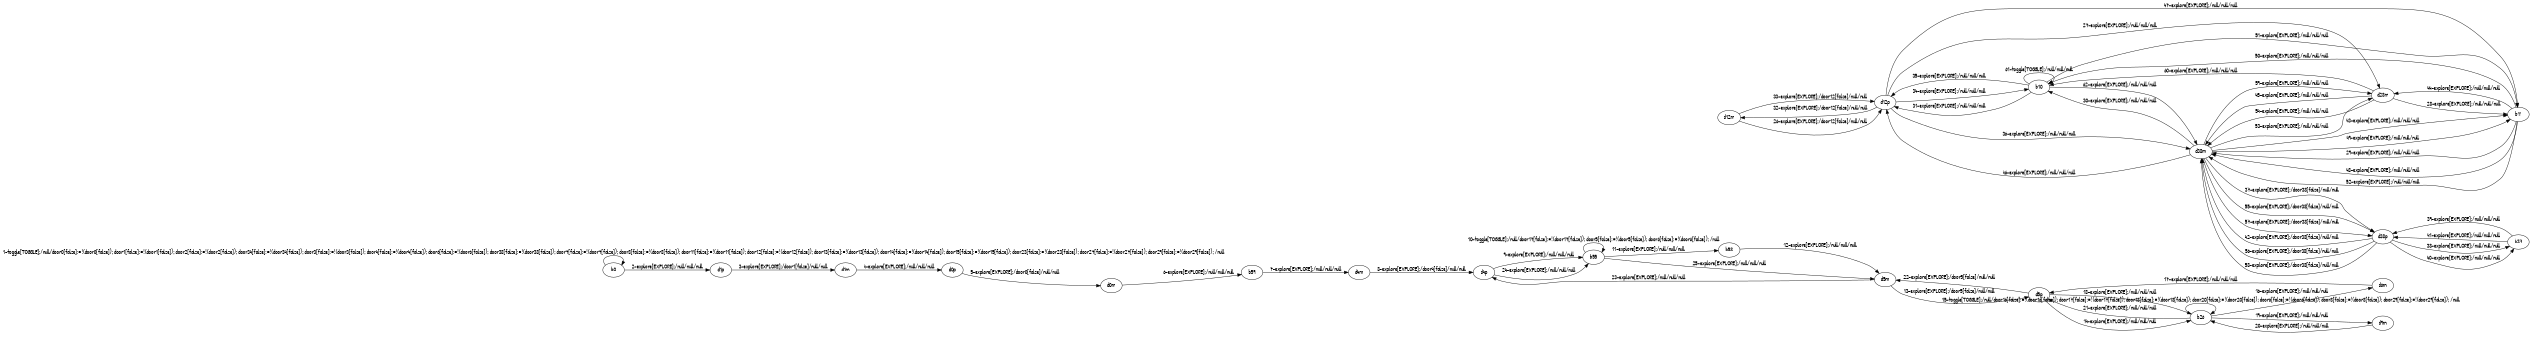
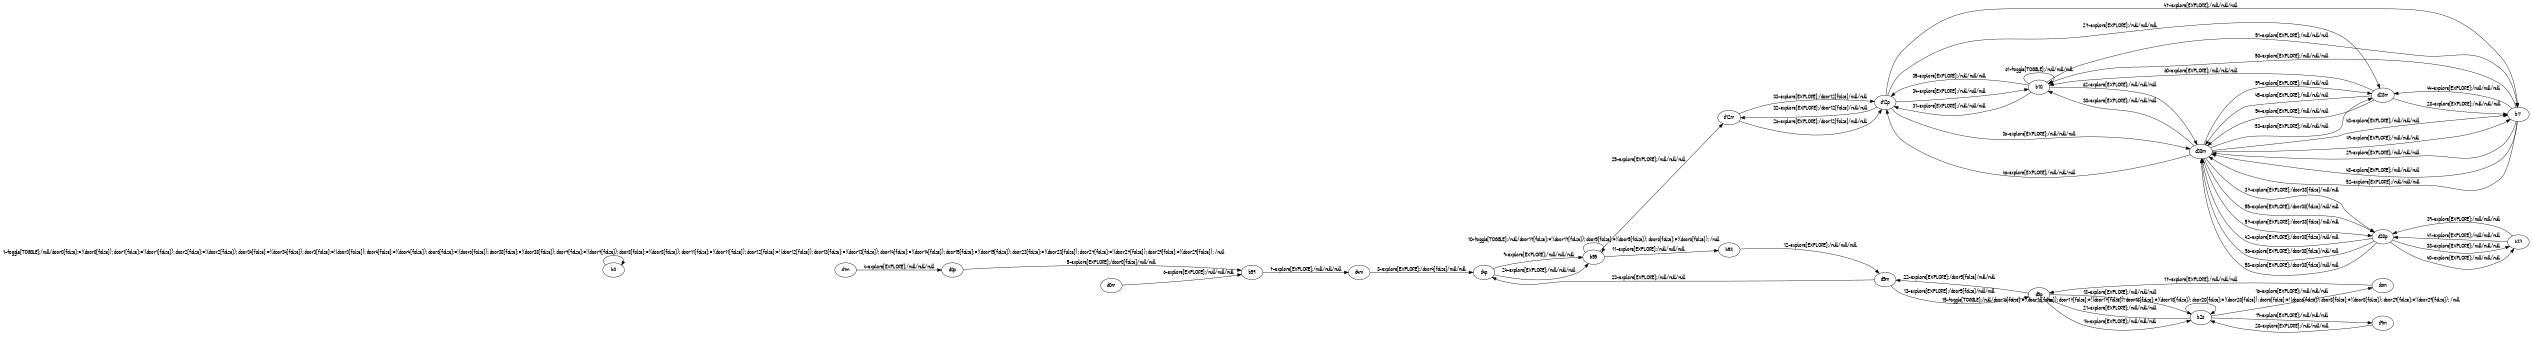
  digraph {
    fontname="Patrick Hand"
    rankdir=LR
    node [fontname="Patrick Hand"]
    edge [fontname="Patrick Hand"]
    b0
-   d1p
    d1m
    d0p
    d0m
    b59
    d4m
    d4p
    n9 [label=b55]
    b58
    d12m
    d5m
    d12p
    d5p
    b26
    d6m
    d9m
    d28m
    b11
    d38m
    b10
    d38p
    b37
    b0 -> b0 [label="1-toggle[TOGGLE];/null/door0[false]:=!(door0[false]); door1[false]:=!(door1[false]); door2[false]:=!(door2[false]); door34[false]:=!(door34[false]); door3[false]:=!(door3[false]); door4[false]:=!(door4[false]); door6[false]:=!(door6[false]); door38[false]:=!(door38[false]); door7[false]:=!(door7[false]); door8[false]:=!(door8[false]); door11[false]:=!(door11[false]); door12[false]:=!(door12[false]); door13[false]:=!(door13[false]); door14[false]:=!(door14[false]); door15[false]:=!(door15[false]); door23[false]:=!(door23[false]); door27[false]:=!(door27[false]); door29[false]:=!(door29[false]); /null"]
-   b0 -> d1p [label="2-explore[EXPLORE];/null/null/null"]
-   d1p -> d1m [label="3-explore[EXPLORE];/door1[false]/null/null"]
    d1m -> d0p [label="4-explore[EXPLORE];/null/null/null"]
-   d0p -> d0m [label="5-explore[EXPLORE];/door0[false]/null/null"]
+   d0p -> b59 [label="5-explore[EXPLORE];/door0[false]/null/null"]
    d0m -> b59 [label="6-explore[EXPLORE];/null/null/null"]
    b59 -> d4m [label="7-explore[EXPLORE];/null/null/null"]
    d4m -> d4p [label="8-explore[EXPLORE];/door4[false]/null/null"]
    d4p -> n9 [label="9-explore[EXPLORE];/null/null/null"]
    d4p -> n9 [label="24-explore[EXPLORE];/null/null/null"]
    n9 -> n9 [label="10-toggle[TOGGLE];/null/door17[false]:=!(door17[false]); door5[false]:=!(door5[false]); door6[false]:=!(door6[false]); /null"]
    n9 -> b58 [label="11-explore[EXPLORE];/null/null/null"]
-   n9 -> d5m [label="25-explore[EXPLORE];/null/null/null"]
+   n9 -> d12m [label="25-explore[EXPLORE];/null/null/null"]
    b58 -> d5m [label="12-explore[EXPLORE];/null/null/null"]
    d12m -> d12p [label="26-explore[EXPLORE];/door12[false]/null/null"]
    d12m -> d12p [label="33-explore[EXPLORE];/door12[false]/null/null"]
    d5m -> d4p [label="23-explore[EXPLORE];/null/null/null"]
    d5m -> d5p [label="13-explore[EXPLORE];/door5[false]/null/null"]
    d12p -> d12m [label="32-explore[EXPLORE];/door12[false]/null/null"]
    d12p -> d28m [label="27-explore[EXPLORE];/null/null/null"]
    d12p -> b11 [label="47-explore[EXPLORE];/null/null/null"]
    d12p -> d38m [label="36-explore[EXPLORE];/null/null/null"]
    d12p -> b10 [label="34-explore[EXPLORE];/null/null/null"]
    d5p -> d5m [label="22-explore[EXPLORE];/door5[false]/null/null"]
    d5p -> b26 [label="14-explore[EXPLORE];/null/null/null"]
    d5p -> b26 [label="18-explore[EXPLORE];/null/null/null"]
    b26 -> d5p [label="21-explore[EXPLORE];/null/null/null"]
    b26 -> b26 [label="15-toggle[TOGGLE];/null/door16[false]:=!(door16[false]); door17[false]:=!(door17[false]); door18[false]:=!(door18[false]); door20[false]:=!(door20[false]); door6[false]:=!(door6[false]); door8[false]:=!(door8[false]); door29[false]:=!(door29[false]); /null"]
    b26 -> d6m [label="16-explore[EXPLORE];/null/null/null"]
    b26 -> d9m [label="19-explore[EXPLORE];/null/null/null"]
    d6m -> d5p [label="17-explore[EXPLORE];/null/null/null"]
    d9m -> b26 [label="20-explore[EXPLORE];/null/null/null"]
    d28m -> b11 [label="28-explore[EXPLORE];/null/null/null"]
    d28m -> d38m [label="45-explore[EXPLORE];/null/null/null"]
    d28m -> d38m [label="54-explore[EXPLORE];/null/null/null"]
    d28m -> b10 [label="60-explore[EXPLORE];/null/null/null"]
    b11 -> d28m [label="44-explore[EXPLORE];/null/null/null"]
    b11 -> d38m [label="29-explore[EXPLORE];/null/null/null"]
    b11 -> d38m [label="48-explore[EXPLORE];/null/null/null"]
    b11 -> d38m [label="52-explore[EXPLORE];/null/null/null"]
    b11 -> b10 [label="50-explore[EXPLORE];/null/null/null"]
    d38m -> d12p [label="46-explore[EXPLORE];/null/null/null"]
    d38m -> d28m [label="53-explore[EXPLORE];/null/null/null"]
    d38m -> d28m [label="59-explore[EXPLORE];/null/null/null"]
    d38m -> b11 [label="43-explore[EXPLORE];/null/null/null"]
    d38m -> b11 [label="49-explore[EXPLORE];/null/null/null"]
    d38m -> b10 [label="30-explore[EXPLORE];/null/null/null"]
    d38m -> d38p [label="37-explore[EXPLORE];/door38[false]/null/null"]
    d38m -> d38p [label="55-explore[EXPLORE];/door38[false]/null/null"]
    d38m -> d38p [label="57-explore[EXPLORE];/door38[false]/null/null"]
    b10 -> d12p [label="31-explore[EXPLORE];/null/null/null"]
    b10 -> d12p [label="35-explore[EXPLORE];/null/null/null"]
    b10 -> b11 [label="51-explore[EXPLORE];/null/null/null"]
    b10 -> d38m [label="62-explore[EXPLORE];/null/null/null"]
    b10 -> b10 [label="61-toggle[TOGGLE];/null/null/null"]
    d38p -> d38m [label="42-explore[EXPLORE];/door38[false]/null/null"]
    d38p -> d38m [label="56-explore[EXPLORE];/door38[false]/null/null"]
    d38p -> d38m [label="58-explore[EXPLORE];/door38[false]/null/null"]
    d38p -> b37 [label="38-explore[EXPLORE];/null/null/null"]
    d38p -> b37 [label="40-explore[EXPLORE];/null/null/null"]
    b37 -> d38p [label="39-explore[EXPLORE];/null/null/null"]
    b37 -> d38p [label="41-explore[EXPLORE];/null/null/null"]
  }
